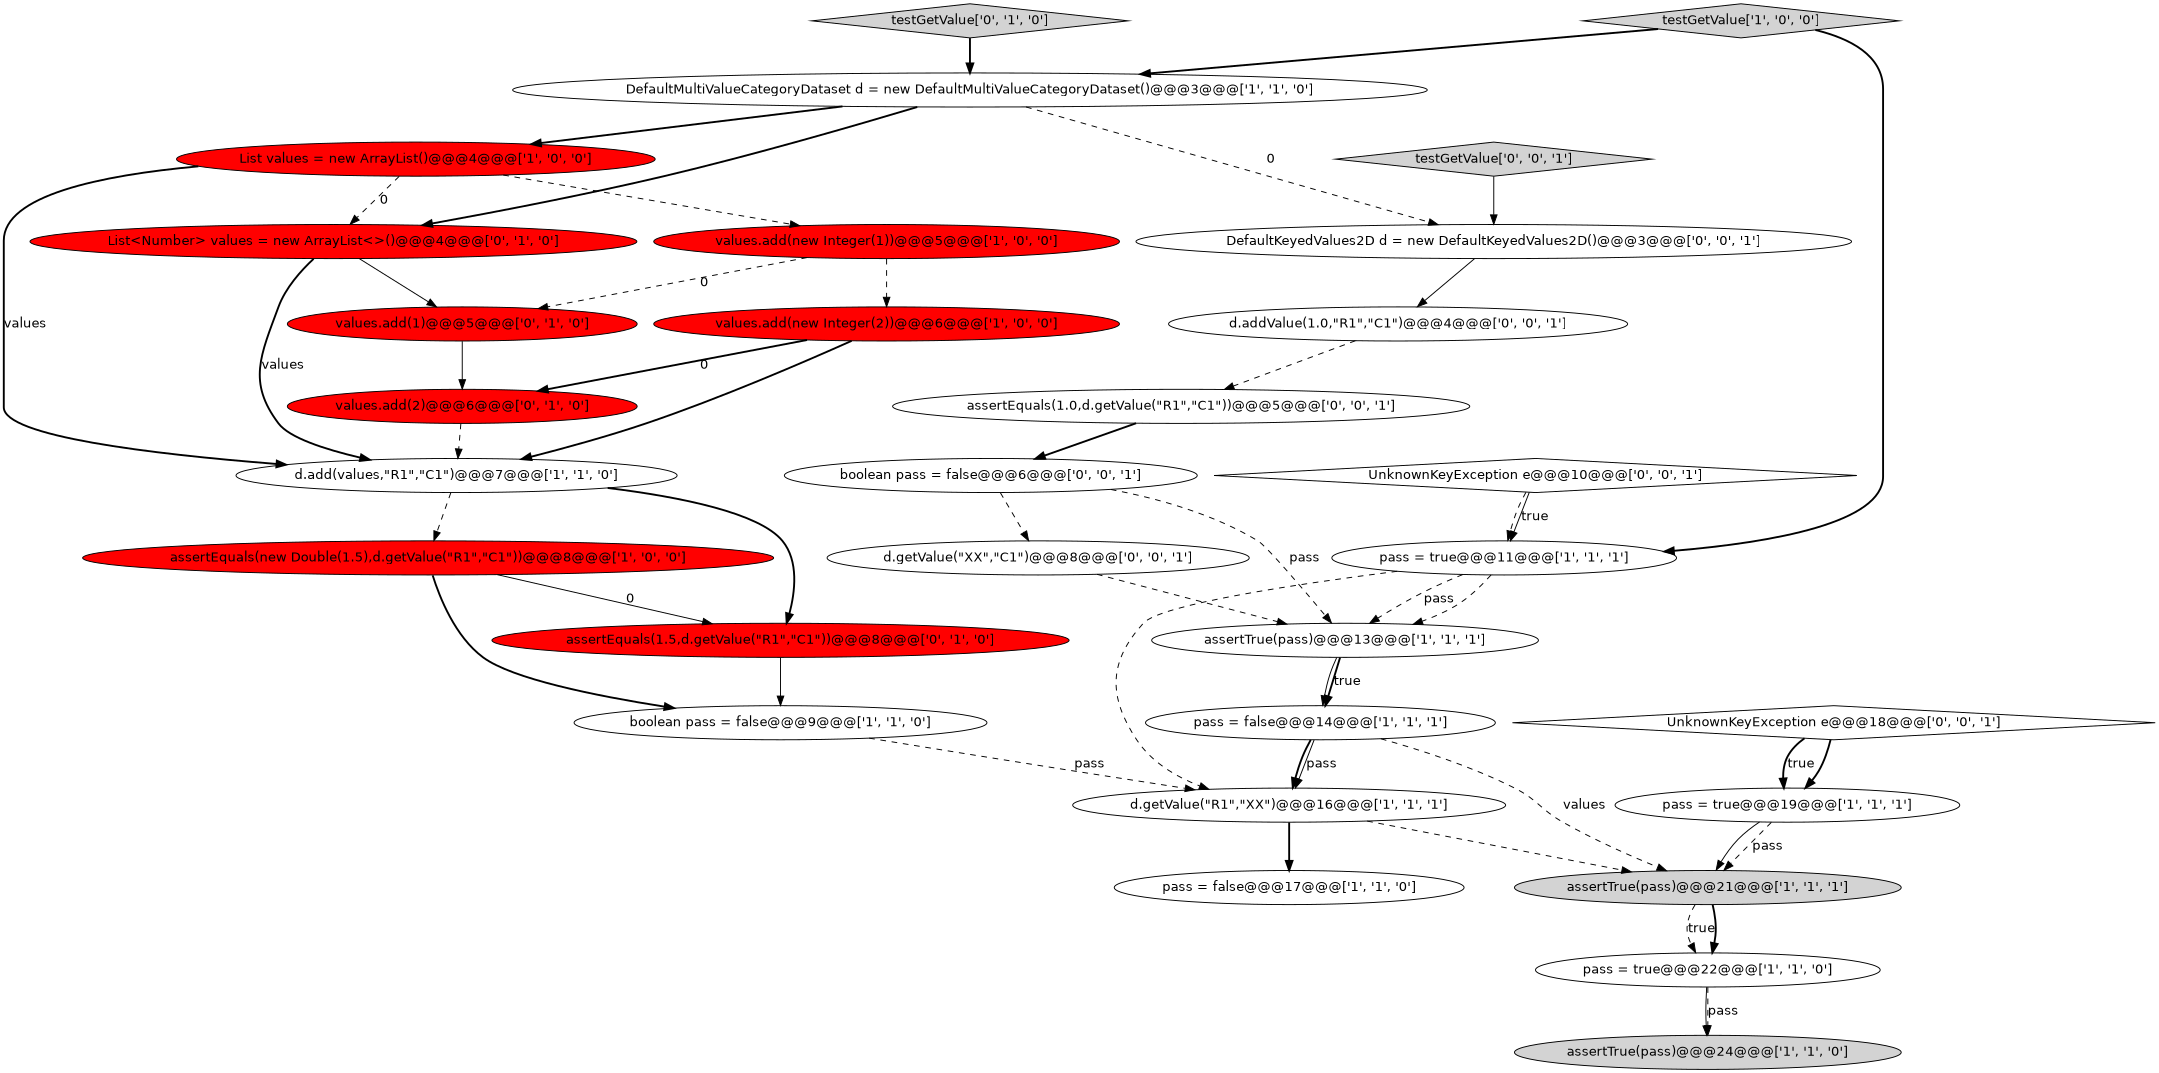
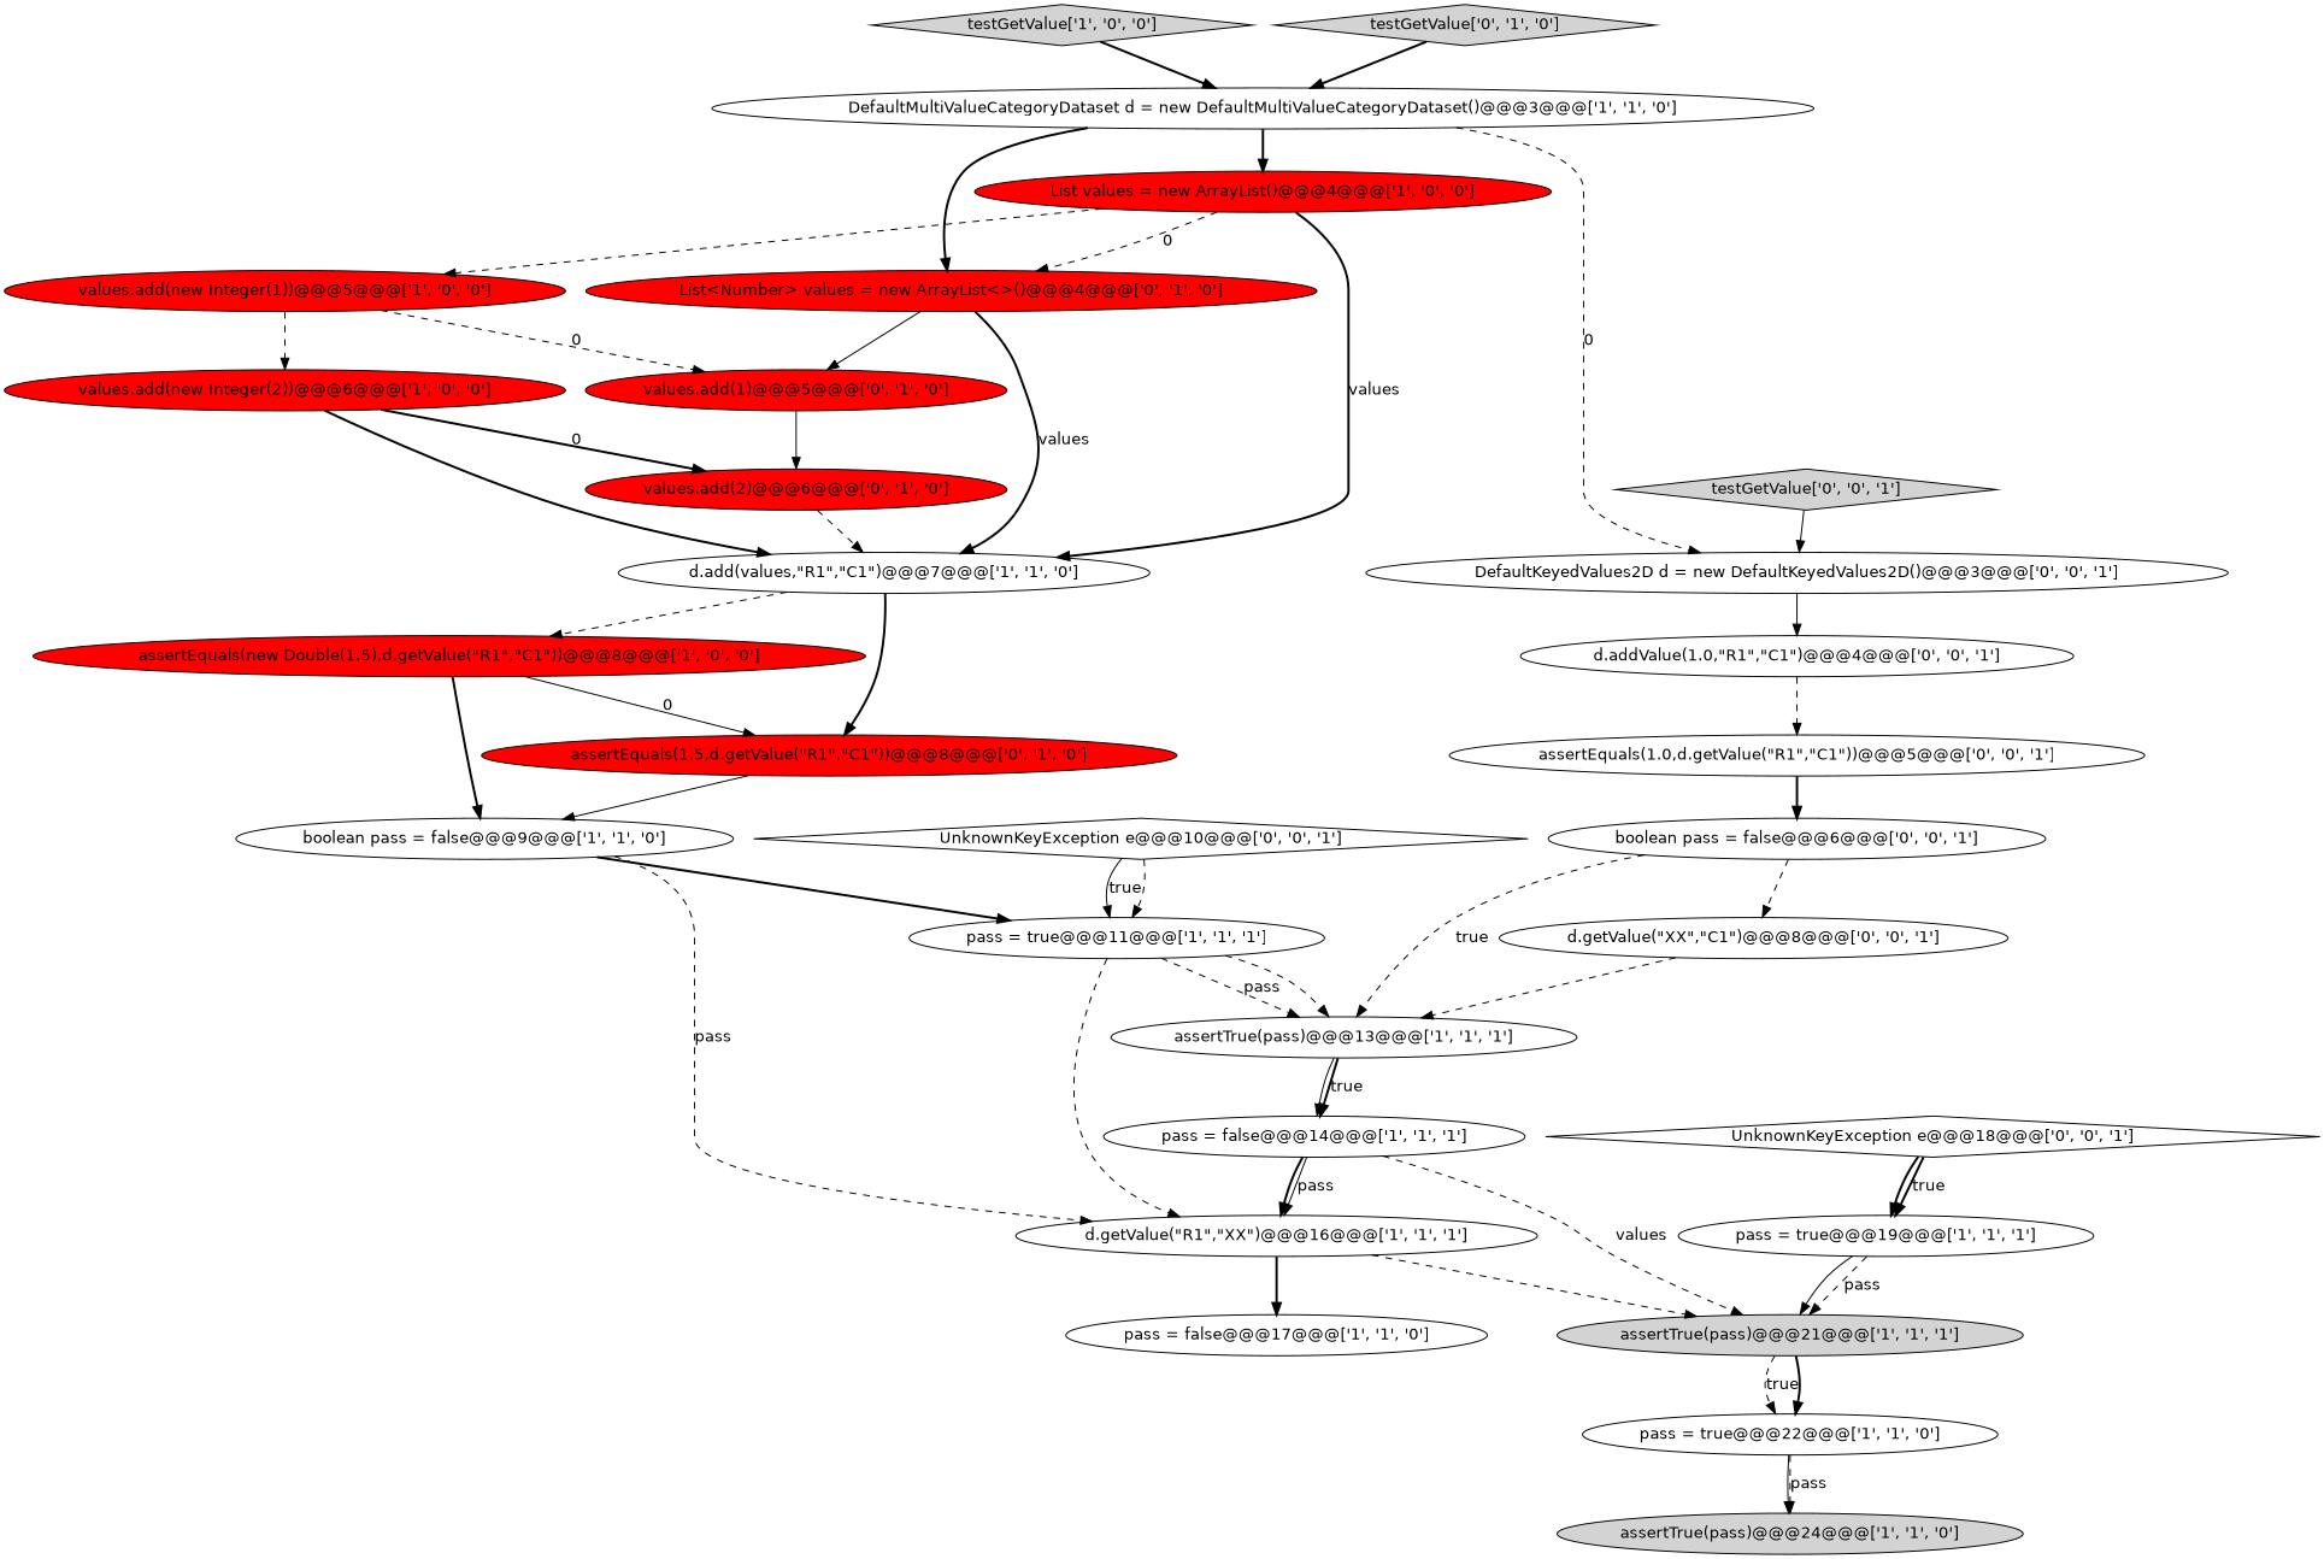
  digraph {
    fontname="DejaVu Sans"
    node [fillcolor=white fontname="DejaVu Sans" shape=ellipse style=filled]
    edge [fontname="DejaVu Sans" style=dashed]
    n1 [fillcolor=red label="values.add(1)@@@5@@@['0', '1', '0']"]
    n2 [fillcolor=red label="values.add(2)@@@6@@@['0', '1', '0']"]
    n3 [label="d.add(values,\"R1\",\"C1\")@@@7@@@['1', '1', '0']"]
    n4 [fillcolor=lightgray label="testGetValue['1', '0', '0']" shape=diamond]
    n5 [label="DefaultMultiValueCategoryDataset d = new DefaultMultiValueCategoryDataset()@@@3@@@['1', '1', '0']"]
    n6 [fillcolor=red label="List<Number> values = new ArrayList<>()@@@4@@@['0', '1', '0']"]
    n7 [label="DefaultKeyedValues2D d = new DefaultKeyedValues2D()@@@3@@@['0', '0', '1']"]
    n8 [fillcolor=red label="List values = new ArrayList()@@@4@@@['1', '0', '0']"]
    n9 [label="UnknownKeyException e@@@10@@@['0', '0', '1']" shape=diamond]
    n10 [label="pass = true@@@11@@@['1', '1', '1']"]
    n11 [label="d.getValue(\"R1\",\"XX\")@@@16@@@['1', '1', '1']"]
    n12 [label="assertTrue(pass)@@@13@@@['1', '1', '1']"]
    n13 [fillcolor=lightgray label="assertTrue(pass)@@@21@@@['1', '1', '1']"]
    n14 [label="pass = false@@@17@@@['1', '1', '0']"]
    n15 [label="pass = true@@@22@@@['1', '1', '0']"]
    n16 [fillcolor=lightgray label="assertTrue(pass)@@@24@@@['1', '1', '0']"]
    n17 [label="pass = false@@@14@@@['1', '1', '1']"]
    n18 [fillcolor=lightgray label="testGetValue['0', '1', '0']" shape=diamond]
    n19 [fillcolor=red label="assertEquals(new Double(1.5),d.getValue(\"R1\",\"C1\"))@@@8@@@['1', '0', '0']"]
    n20 [fillcolor=red label="assertEquals(1.5,d.getValue(\"R1\",\"C1\"))@@@8@@@['0', '1', '0']"]
    n21 [label="pass = true@@@19@@@['1', '1', '1']"]
    n22 [label="d.addValue(1.0,\"R1\",\"C1\")@@@4@@@['0', '0', '1']"]
    n23 [fillcolor=red label="values.add(new Integer(1))@@@5@@@['1', '0', '0']"]
    n24 [fillcolor=lightgray label="testGetValue['0', '0', '1']" shape=diamond]
    n25 [label="d.getValue(\"XX\",\"C1\")@@@8@@@['0', '0', '1']"]
    n26 [label="boolean pass = false@@@9@@@['1', '1', '0']"]
    n27 [fillcolor=red label="values.add(new Integer(2))@@@6@@@['1', '0', '0']"]
    n28 [label="boolean pass = false@@@6@@@['0', '0', '1']"]
    n29 [label="UnknownKeyException e@@@18@@@['0', '0', '1']" shape=diamond]
    n30 [label="assertEquals(1.0,d.getValue(\"R1\",\"C1\"))@@@5@@@['0', '0', '1']"]
    n1 -> n2 [style=solid]
    n2 -> n3
    n3 -> n19
    n3 -> n20 [style=bold]
    n4 -> n5 [style=bold]
    n5 -> n6 [style=bold]
    n5 -> n7 [label=0]
    n5 -> n8 [style=bold]
    n6 -> n1 [style=solid]
    n6 -> n3 [label=values style=bold]
    n7 -> n22 [style=solid]
    n8 -> n3 [label=values style=bold]
    n8 -> n6 [label=0]
    n8 -> n23
    n9 -> n10 [label=true style=solid]
    n9 -> n10
    n10 -> n11
    n10 -> n12 [label=pass]
    n10 -> n12
    n11 -> n13
    n11 -> n14 [style=bold]
    n12 -> n17 [label=true style=bold]
    n12 -> n17 [style=solid]
    n13 -> n15 [label=true]
    n13 -> n15 [style=bold]
    n15 -> n16 [style=solid]
    n15 -> n16 [label=pass]
    n17 -> n11 [style=bold]
    n17 -> n11 [label=pass style=solid]
    n17 -> n13 [label=values]
    n18 -> n5 [style=bold]
    n19 -> n20 [label=0 style=solid]
    n19 -> n26 [style=bold]
    n20 -> n26 [style=solid]
    n21 -> n13 [label=pass]
    n21 -> n13 [style=solid]
    n22 -> n30
    n23 -> n1 [label=0]
    n23 -> n27
    n24 -> n7 [style=solid]
    n25 -> n12
-   n4 -> n10 [style=bold]
+   n26 -> n10 [style=bold]
    n26 -> n11 [label=pass]
    n27 -> n2 [label=0 style=bold]
    n27 -> n3 [style=bold]
-   n28 -> n12 [label=pass]
+   n28 -> n12 [label=true]
    n28 -> n25
    n29 -> n21 [style=bold]
    n29 -> n21 [label=true style=bold]
    n30 -> n28 [style=bold]
  }
